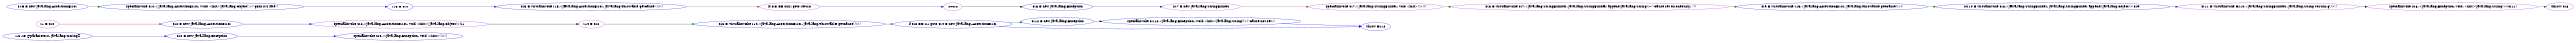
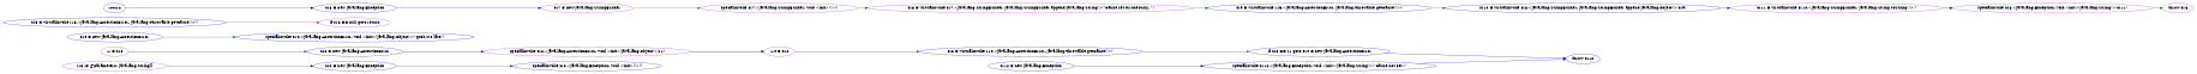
  digraph {
    rankdir=LR
    node [color=blue]
    edge [color=blue]
-   "r13 := @parameter0: java.lang.String[]"
+   "r13 := @parameter0: java.lang.String[]" [color=purple]
    "$r0 = new java.lang.Exception"
    "specialinvoke $r0.<java.lang.Exception: void <init>()>()"
    "r1 = $r0" [color=purple]
    "$r2 = new java.lang.AssertionError"
    "specialinvoke $r2.<java.lang.AssertionError: void <init>(java.lang.Object)>(r1)" [color=purple]
    "r14 = $r2" [color=purple]
    "$r3 = virtualinvoke r14.<java.lang.AssertionError: java.lang.Throwable getCause()>()"
    "if $r3 == r1 goto $r4 = new java.lang.AssertionError"
    "$r12 = new java.lang.Exception"
    "throw $r12"
    "specialinvoke $r12.<java.lang.Exception: void <init>(java.lang.String)>(\"Cause not set.\")"
    "$r4 = new java.lang.AssertionError"
    "specialinvoke $r4.<java.lang.AssertionError: void <init>(java.lang.Object)>(\"gosh it\'s late\")"
-   "r15 = $r4"
    "$r5 = virtualinvoke r15.<java.lang.AssertionError: java.lang.Throwable getCause()>()"
    "if $r5 == null goto return" [color=purple]
-   return [color=purple]
+   return
    "$r7 = new java.lang.StringBuilder" [color=purple]
    "$r6 = new java.lang.Exception"
    "specialinvoke $r7.<java.lang.StringBuilder: void <init>()>()" [color=purple]
    "$r8 = virtualinvoke $r7.<java.lang.StringBuilder: java.lang.StringBuilder append(java.lang.String)>(\"Cause set erroneously: \")" [color=purple]
    "$r9 = virtualinvoke r15.<java.lang.AssertionError: java.lang.Throwable getCause()>()"
    "$r10 = virtualinvoke $r8.<java.lang.StringBuilder: java.lang.StringBuilder append(java.lang.Object)>($r9)"
    "$r11 = virtualinvoke $r10.<java.lang.StringBuilder: java.lang.String toString()>()" [color=purple]
    "specialinvoke $r6.<java.lang.Exception: void <init>(java.lang.String)>($r11)" [color=purple]
    "throw $r6" [color=purple]
    "r13 := @parameter0: java.lang.String[]" -> "$r0 = new java.lang.Exception"
    "$r0 = new java.lang.Exception" -> "specialinvoke $r0.<java.lang.Exception: void <init>()>()"
-   "r1 = $r0" -> "$r2 = new java.lang.AssertionError" [color=brown]
+   "r1 = $r0" -> "$r2 = new java.lang.AssertionError" [color=darkgreen]
    "$r2 = new java.lang.AssertionError" -> "specialinvoke $r2.<java.lang.AssertionError: void <init>(java.lang.Object)>(r1)"
    "specialinvoke $r2.<java.lang.AssertionError: void <init>(java.lang.Object)>(r1)" -> "r14 = $r2" [color=black]
    "r14 = $r2" -> "$r3 = virtualinvoke r14.<java.lang.AssertionError: java.lang.Throwable getCause()>()" [color=darkgreen]
    "$r3 = virtualinvoke r14.<java.lang.AssertionError: java.lang.Throwable getCause()>()" -> "if $r3 == r1 goto $r4 = new java.lang.AssertionError" [color=brown]
-   "if $r3 == r1 goto $r4 = new java.lang.AssertionError" -> "$r12 = new java.lang.Exception" [color=darkgreen]
    "if $r3 == r1 goto $r4 = new java.lang.AssertionError" -> "throw $r12"
    "$r12 = new java.lang.Exception" -> "specialinvoke $r12.<java.lang.Exception: void <init>(java.lang.String)>(\"Cause not set.\")" [color=black]
    "specialinvoke $r12.<java.lang.Exception: void <init>(java.lang.String)>(\"Cause not set.\")" -> "throw $r12"
    "$r4 = new java.lang.AssertionError" -> "specialinvoke $r4.<java.lang.AssertionError: void <init>(java.lang.Object)>(\"gosh it\'s late\")" [color=darkgreen]
-   "specialinvoke $r4.<java.lang.AssertionError: void <init>(java.lang.Object)>(\"gosh it\'s late\")" -> "r15 = $r4"
-   "r15 = $r4" -> "$r5 = virtualinvoke r15.<java.lang.AssertionError: java.lang.Throwable getCause()>()"
    "$r5 = virtualinvoke r15.<java.lang.AssertionError: java.lang.Throwable getCause()>()" -> "if $r5 == null goto return" [color=brown]
-   "if $r5 == null goto return" -> return
    return -> "$r6 = new java.lang.Exception" [color=black]
    "$r7 = new java.lang.StringBuilder" -> "specialinvoke $r7.<java.lang.StringBuilder: void <init>()>()" [color=brown]
    "$r6 = new java.lang.Exception" -> "$r7 = new java.lang.StringBuilder"
    "specialinvoke $r7.<java.lang.StringBuilder: void <init>()>()" -> "$r8 = virtualinvoke $r7.<java.lang.StringBuilder: java.lang.StringBuilder append(java.lang.String)>(\"Cause set erroneously: \")" [color=darkgreen]
    "$r8 = virtualinvoke $r7.<java.lang.StringBuilder: java.lang.StringBuilder append(java.lang.String)>(\"Cause set erroneously: \")" -> "$r9 = virtualinvoke r15.<java.lang.AssertionError: java.lang.Throwable getCause()>()" [color=darkgreen]
    "$r9 = virtualinvoke r15.<java.lang.AssertionError: java.lang.Throwable getCause()>()" -> "$r10 = virtualinvoke $r8.<java.lang.StringBuilder: java.lang.StringBuilder append(java.lang.Object)>($r9)" [color=darkgreen]
    "$r10 = virtualinvoke $r8.<java.lang.StringBuilder: java.lang.StringBuilder append(java.lang.Object)>($r9)" -> "$r11 = virtualinvoke $r10.<java.lang.StringBuilder: java.lang.String toString()>()"
    "$r11 = virtualinvoke $r10.<java.lang.StringBuilder: java.lang.String toString()>()" -> "specialinvoke $r6.<java.lang.Exception: void <init>(java.lang.String)>($r11)" [color=black]
    "specialinvoke $r6.<java.lang.Exception: void <init>(java.lang.String)>($r11)" -> "throw $r6" [color=darkgreen]
  }
